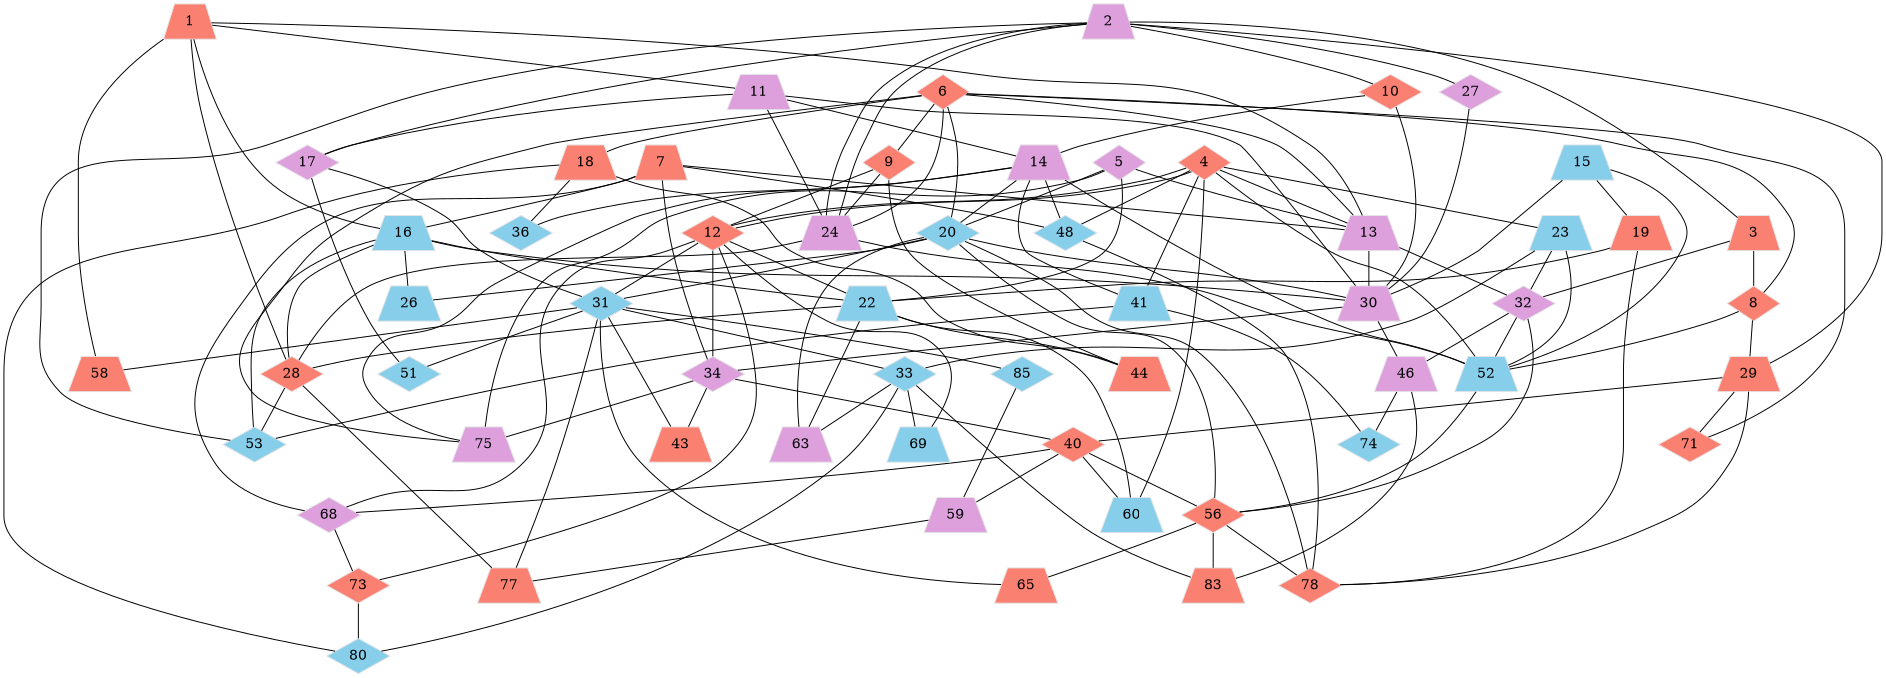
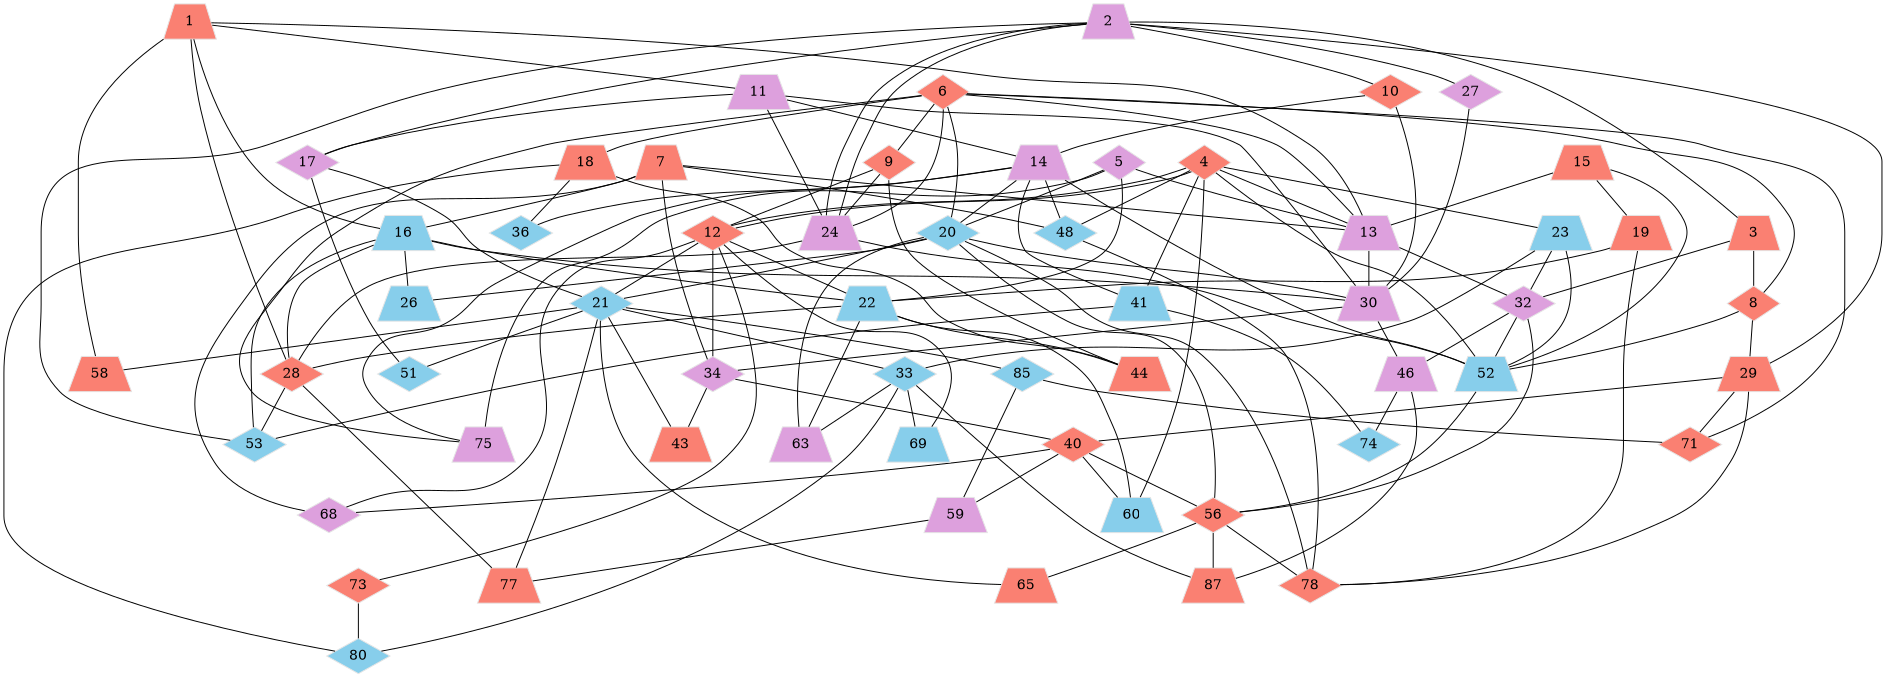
  graph {
    node [color=gray90 fillcolor=salmon shape=trapezium style=filled]
    1 [super="+38"]
    11 [fillcolor=plum super="+66"]
    13 [fillcolor=plum super="+72"]
    16 [fillcolor=skyblue super="+82"]
    28 [shape=diamond super="+62"]
    58
    17 [fillcolor=plum shape=diamond]
    24 [fillcolor=plum super="+55"]
    14 [fillcolor=plum super="+37"]
    30 [fillcolor=plum super="+31"]
    32 [fillcolor=plum shape=diamond super="+45"]
    53 [fillcolor=skyblue shape=diamond]
    22 [fillcolor=skyblue super="+25"]
    26 [fillcolor=skyblue]
    77
    2 [fillcolor=plum super="+61"]
    3
    10 [shape=diamond]
    27 [fillcolor=plum shape=diamond]
    29
    8 [shape=diamond]
-   21 [fillcolor=skyblue shape=diamond super="+49" label=31]
+   21 [fillcolor=skyblue shape=diamond super="+49"]
    51 [fillcolor=skyblue shape=diamond]
    52 [fillcolor=skyblue super="+84"]
    71 [shape=diamond]
    78 [shape=diamond super="+81"]
    40 [shape=diamond super="+57"]
    56 [shape=diamond super="+79"]
    46 [fillcolor=plum]
    4 [shape=diamond super="+54"]
    12 [shape=diamond super="+67"]
    23 [fillcolor=skyblue]
    41 [fillcolor=skyblue super="+64"]
    48 [fillcolor=skyblue shape=diamond]
    60 [fillcolor=skyblue]
    34 [fillcolor=plum shape=diamond super="+47"]
    68 [fillcolor=plum shape=diamond]
    69 [fillcolor=skyblue]
    73 [shape=diamond]
    33 [fillcolor=skyblue shape=diamond super="+70"]
    74 [fillcolor=skyblue shape=diamond]
    5 [fillcolor=plum shape=diamond]
    20 [fillcolor=skyblue shape=diamond super="+50"]
    75 [fillcolor=plum]
    63 [fillcolor=plum]
    44
    6 [shape=diamond super="+42"]
    9 [shape=diamond super="+85"]
    18 [super="+39"]
    36 [fillcolor=skyblue shape=diamond]
    80 [fillcolor=skyblue shape=diamond]
    7 [super="+76"]
    43
    n54 [fillcolor=skyblue label=85 shape=diamond]
    65
-   15 [fillcolor=skyblue]
+   15
    19
-   83
+   83 [label=87]
    59 [fillcolor=plum]
    1 -- 11
    1 -- 13
    1 -- 16
    1 -- 28
    1 -- 58
    11 -- 17
    11 -- 24 [weight=2]
    11 -- 14
    11 -- 30
    13 -- 30
    13 -- 32
    16 -- 28
    16 -- 30
    16 -- 53
    16 -- 22
    16 -- 26
    28 -- 53
    28 -- 77 [weight=2]
    17 -- 21
    17 -- 51
    24 -- 28
    24 -- 52
    14 -- 52
    14 -- 41
    14 -- 48
    14 -- 20
    14 -- 75
    14 -- 36
    30 -- 46
    30 -- 34 [weight=2]
    32 -- 52 [weight=2]
    32 -- 56
    32 -- 46
    22 -- 28
    22 -- 60
    22 -- 63
    22 -- 44
    2 -- 17
    2 -- 24
    2 -- 24
    2 -- 53
    2 -- 3
    2 -- 10
    2 -- 27
    2 -- 29
    3 -- 32
    3 -- 8
    10 -- 14
    10 -- 30
    27 -- 30
    29 -- 71
    29 -- 78
    29 -- 40
    8 -- 29
    8 -- 52
    21 -- 58
    21 -- 77
    21 -- 51
    21 -- 33
    21 -- 43
    21 -- n54
    21 -- 65
    52 -- 56
    40 -- 56
    40 -- 60
    40 -- 68
    40 -- 59
    56 -- 78
    56 -- 65
    56 -- 83
    46 -- 74
    46 -- 83
    4 -- 13
    4 -- 52
    4 -- 12
    4 -- 12
    4 -- 23
    4 -- 41
    4 -- 48
    4 -- 60
    12 -- 22
    12 -- 21
    12 -- 34
    12 -- 68
    12 -- 69
    12 -- 73
    23 -- 32
    23 -- 52
    23 -- 33
    41 -- 53
    41 -- 74
    48 -- 78
    34 -- 40
-   34 -- 75
    34 -- 43
-   68 -- 73
    73 -- 80
    33 -- 69
    33 -- 63
    33 -- 80
    33 -- 83
    5 -- 13
    5 -- 22
    5 -- 20
    5 -- 75
    20 -- 30
    20 -- 26
    20 -- 21
    20 -- 78
    20 -- 56
    20 -- 63
    6 -- 13
    6 -- 24
    6 -- 8
    6 -- 71
    6 -- 20
    6 -- 75
    6 -- 9
    6 -- 18 [weight=2]
    9 -- 24
    9 -- 12
    9 -- 44
    18 -- 44
    18 -- 36
    18 -- 80
    7 -- 13
    7 -- 16
    7 -- 48
    7 -- 34
    7 -- 68
+   n54 -- 71
    n54 -- 59
-   15 -- 30
+   15 -- 13
    15 -- 52
    15 -- 19
    19 -- 22
    19 -- 78
    59 -- 77
  }
